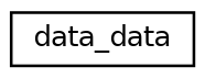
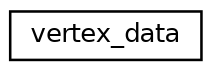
  digraph {
    rankdir=TB
-   n1 [color=black fillcolor=white fontname=Helvetica fontsize=10 height=0.2 label=data_data shape=record style=filled width=0.4]
+   n1 [color=black fillcolor=white fontname=Helvetica fontsize=10 height=0.2 label=vertex_data shape=record style=filled width=0.4]
  }
